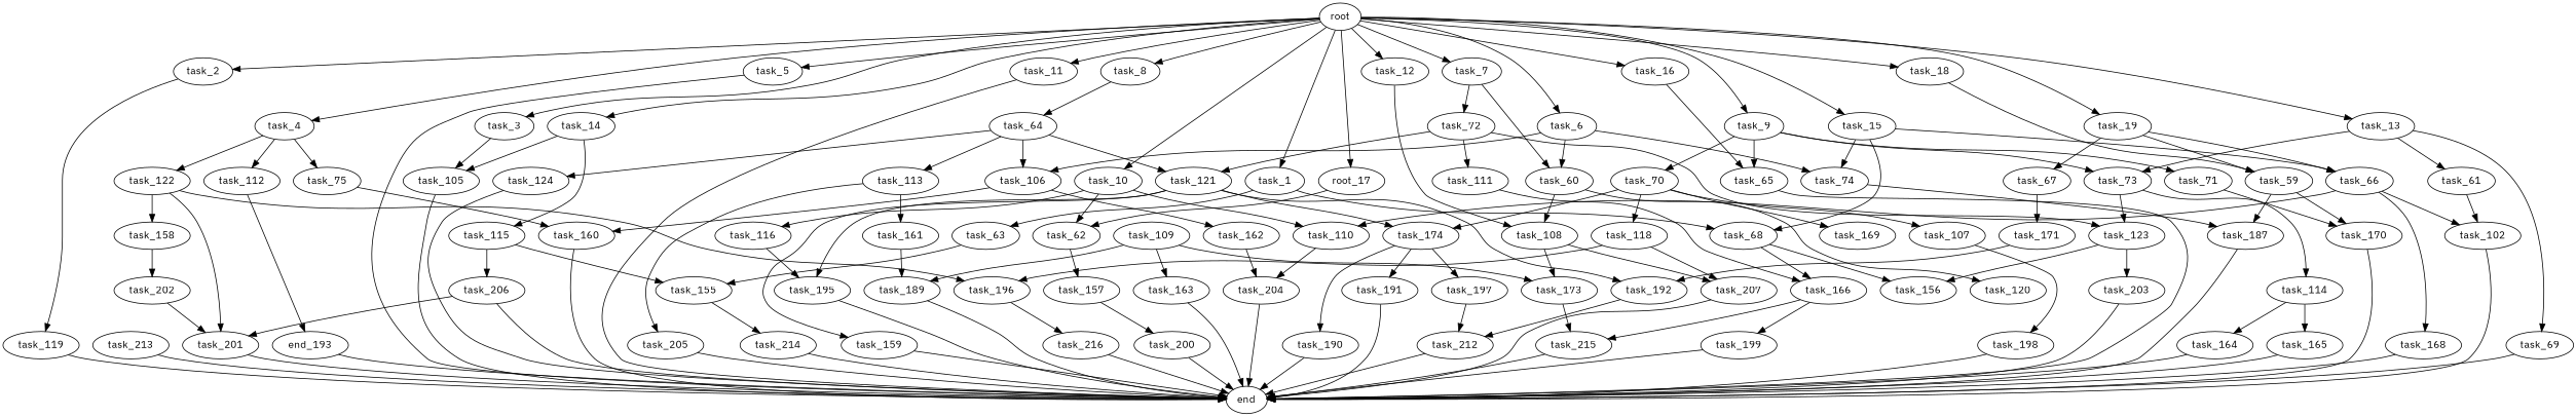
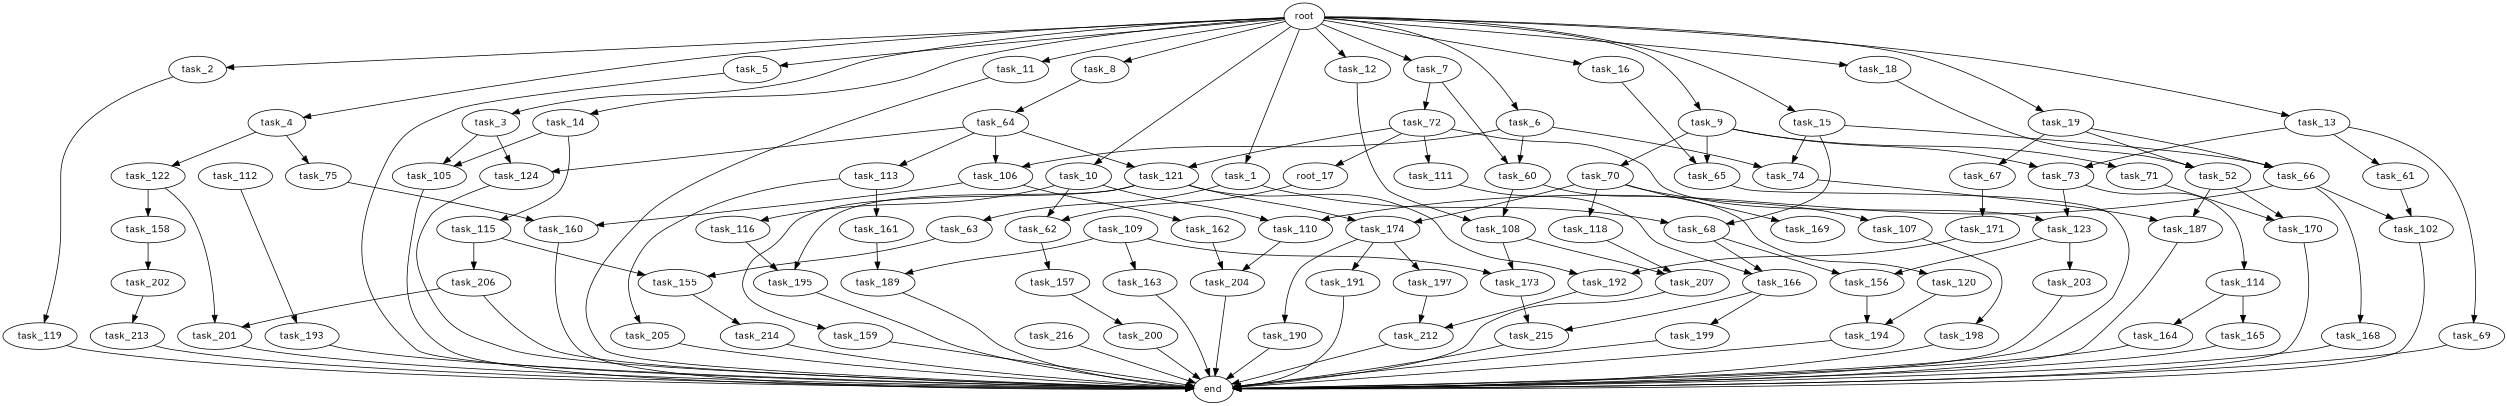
  digraph {
    fontname="IBM Plex Sans"
    node [fontname="IBM Plex Sans"]
    edge [fontname="IBM Plex Sans"]
    root
    task_1
    task_2
    task_3
    task_4
    task_5
    task_6
    task_7
    task_8
    task_9
    task_10
    task_11
    task_12
    task_13
    task_14
    task_15
    task_16
    n18 [label=root_17]
    task_18
    task_19
    task_63
    task_68
    task_119
    task_105
    task_124
    task_75
    task_112
    task_122
    end
    task_60
    task_74
    task_106
    task_72
    task_64
    task_65
    task_70
    task_71
    task_73
    task_62
    task_110
    task_116
    task_108
    task_61
    task_69
    task_115
    task_66
-   task_59
+   task_59 [label=task_52]
    task_67
    task_155
    task_156
    task_166
    task_160
-   task_193 [label=end_193]
-   task_196
+   task_193
    task_158
    task_201
    task_120
    n58 [label=task_187]
    task_162
    task_121
    task_111
    task_123
    task_113
    task_107
    task_118
    task_169
    task_174
    task_170
    task_114
    task_157
    task_204
    task_195
    task_173
    task_207
    n75 [label=task_102]
    task_206
    task_168
    task_109
    task_163
    task_189
    task_171
+   task_194
    task_200
    task_214
    task_161
    task_205
    task_159
    task_192
    task_199
    task_215
    task_198
    task_190
    task_191
    task_197
    task_203
    task_164
    task_165
    task_216
    task_212
    task_202
    task_213
    root -> task_1
    root -> task_2
    root -> task_3
    root -> task_4
    root -> task_5
    root -> task_6
    root -> task_7
    root -> task_8
    root -> task_9
    root -> task_10
    root -> task_11
    root -> task_12
    root -> task_13
    root -> task_14
    root -> task_15
    root -> task_16
-   root -> n18
+   task_72 -> n18
    root -> task_18
    root -> task_19
    task_1 -> task_63
    task_1 -> task_68
    task_2 -> task_119
    task_3 -> task_105
+   task_3 -> task_124
    task_4 -> task_75
-   task_4 -> task_112
    task_4 -> task_122
    task_5 -> end
    task_6 -> task_60
    task_6 -> task_74
    task_6 -> task_106
    task_7 -> task_60
    task_7 -> task_72
    task_8 -> task_64
    task_9 -> task_65
    task_9 -> task_70
    task_9 -> task_71
    task_9 -> task_73
    task_10 -> task_62
    task_10 -> task_110
    task_10 -> task_116
    task_11 -> end
    task_12 -> task_108
    task_13 -> task_73
    task_13 -> task_61
    task_13 -> task_69
    task_14 -> task_105
    task_14 -> task_115
    task_15 -> task_68
    task_15 -> task_74
    task_15 -> task_66
    task_16 -> task_65
    n18 -> task_62
    task_18 -> task_59
    task_19 -> task_66
    task_19 -> task_59
    task_19 -> task_67
    task_63 -> task_155
    task_68 -> task_156
    task_68 -> task_166
    task_119 -> end
    task_105 -> end
    task_124 -> end
    task_75 -> task_160
    task_112 -> task_193
-   task_122 -> task_196
    task_122 -> task_158
    task_122 -> task_201
    task_60 -> task_108
    task_60 -> task_120
    task_74 -> n58
    task_106 -> task_160
    task_106 -> task_162
    task_72 -> task_121
    task_72 -> task_111
    task_72 -> task_123
    task_64 -> task_124
    task_64 -> task_106
    task_64 -> task_121
    task_64 -> task_113
    task_65 -> end
    task_70 -> task_107
    task_70 -> task_118
    task_70 -> task_169
    task_70 -> task_174
    task_71 -> task_170
    task_73 -> task_123
    task_73 -> task_114
    task_62 -> task_157
    task_110 -> task_204
    task_116 -> task_195
    task_108 -> task_173
    task_108 -> task_207
    task_61 -> n75
    task_69 -> end
    task_115 -> task_155
    task_115 -> task_206
    task_66 -> task_110
    task_66 -> n75
    task_66 -> task_168
    task_59 -> n58
    task_59 -> task_170
    task_67 -> task_171
    task_155 -> task_214
+   task_156 -> task_194
    task_166 -> task_199
    task_166 -> task_215
    task_160 -> end
    task_193 -> end
-   task_196 -> task_216
    task_158 -> task_202
    task_201 -> end
+   task_120 -> task_194
    n58 -> end
    task_162 -> task_204
    task_121 -> task_174
    task_121 -> task_195
    task_121 -> task_159
    task_121 -> task_192
    task_111 -> task_166
    task_123 -> task_156
    task_123 -> task_203
    task_113 -> task_161
    task_113 -> task_205
    task_107 -> task_198
-   task_118 -> task_196
    task_118 -> task_207
    task_174 -> task_190
    task_174 -> task_191
    task_174 -> task_197
    task_170 -> end
    task_114 -> task_164
    task_114 -> task_165
    task_157 -> task_200
    task_204 -> end
    task_195 -> end
    task_173 -> task_215
    task_207 -> end
    n75 -> end
    task_206 -> end
    task_206 -> task_201
    task_168 -> end
    task_109 -> task_173
    task_109 -> task_163
    task_109 -> task_189
    task_163 -> end
    task_189 -> end
    task_171 -> task_192
+   task_194 -> end
    task_200 -> end
    task_214 -> end
    task_161 -> task_189
    task_205 -> end
    task_159 -> end
    task_192 -> task_212
    task_199 -> end
    task_215 -> end
    task_198 -> end
    task_190 -> end
    task_191 -> end
    task_197 -> task_212
    task_203 -> end
    task_164 -> end
    task_165 -> end
    task_216 -> end
    task_212 -> end
-   task_202 -> task_201
+   task_202 -> task_213
    task_213 -> end
  }
